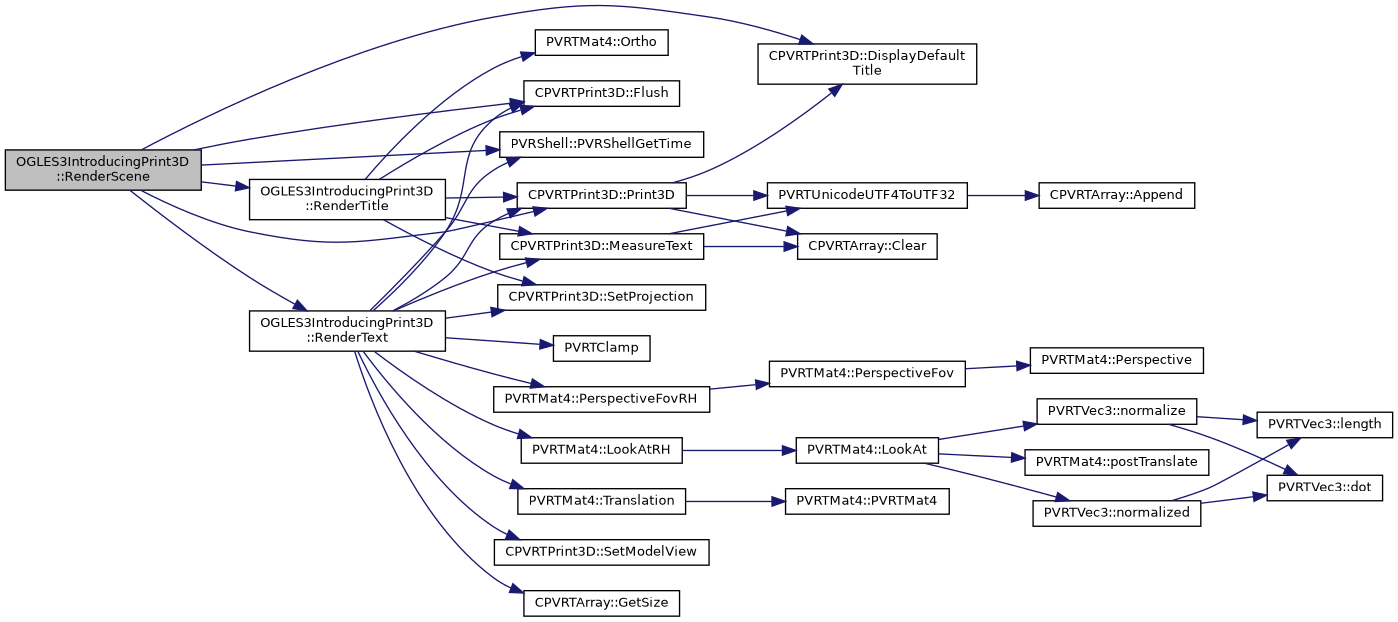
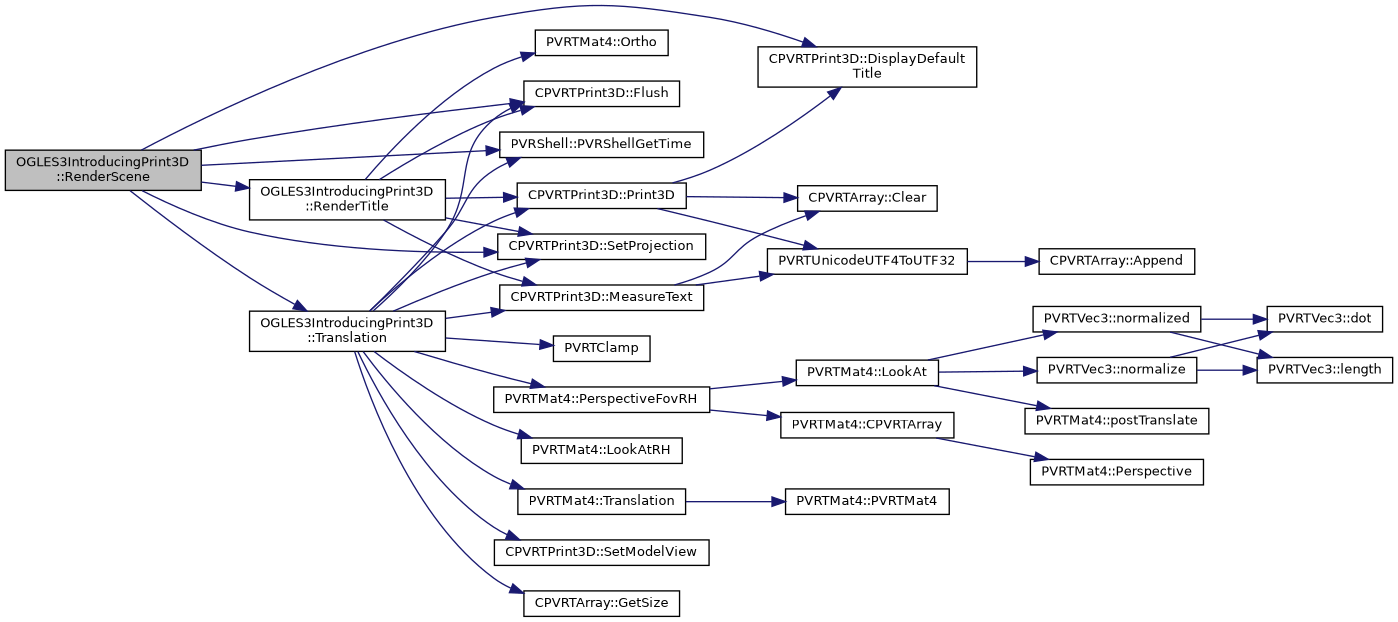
  digraph {
    rankdir=LR
    node [color=black fillcolor=white fontname=Helvetica fontsize=10 shape=record style=filled]
    edge [color=midnightblue fontname=Helvetica fontsize=10 labelfontname=Helvetica labelfontsize=10 style=solid]
    n1 [fillcolor=grey75 fontcolor=black height=0.2 label="OGLES3IntroducingPrint3D\l::RenderScene" width=0.4]
    n2 [height=0.2 label="PVRShell::PVRShellGetTime" width=0.4]
    n3 [height=0.2 label="OGLES3IntroducingPrint3D\l::RenderTitle" width=0.4]
    n4 [height=0.2 label="CPVRTPrint3D::Print3D" width=0.4]
    n5 [height=0.2 label="CPVRTPrint3D::Flush" width=0.4]
-   n6 [height=0.2 label="OGLES3IntroducingPrint3D\l::RenderText" width=0.4]
+   n6 [height=0.2 label="OGLES3IntroducingPrint3D\l::Translation" width=0.4]
    n7 [height=0.2 label="CPVRTPrint3D::DisplayDefault\lTitle" width=0.4]
    n8 [height=0.2 label="PVRTMat4::Ortho" width=0.4]
    n9 [height=0.2 label="CPVRTPrint3D::SetProjection" width=0.4]
    n10 [height=0.2 label="CPVRTPrint3D::MeasureText" width=0.4]
    n11 [height=0.2 label="CPVRTArray::Clear" width=0.4]
    n12 [height=0.2 label=PVRTUnicodeUTF4ToUTF32 width=0.4]
    n13 [height=0.2 label="PVRTMat4::PerspectiveFovRH" width=0.4]
    n14 [height=0.2 label="PVRTMat4::LookAtRH" width=0.4]
    n15 [height=0.2 label="PVRTMat4::Translation" width=0.4]
    n16 [height=0.2 label="CPVRTPrint3D::SetModelView" width=0.4]
    n17 [height=0.2 label="CPVRTArray::GetSize" width=0.4]
    n18 [height=0.2 label=PVRTClamp width=0.4]
    n19 [height=0.2 label="CPVRTArray::Append" width=0.4]
-   n20 [height=0.2 label="PVRTMat4::PerspectiveFov" width=0.4]
+   n20 [height=0.2 label="PVRTMat4::CPVRTArray" width=0.4]
    n21 [height=0.2 label="PVRTMat4::LookAt" width=0.4]
    n22 [height=0.2 label="PVRTMat4::PVRTMat4" width=0.4]
    n23 [height=0.2 label="PVRTMat4::Perspective" width=0.4]
    n24 [height=0.2 label="PVRTVec3::normalize" width=0.4]
    n25 [height=0.2 label="PVRTVec3::normalized" width=0.4]
    n26 [height=0.2 label="PVRTMat4::postTranslate" width=0.4]
    n27 [height=0.2 label="PVRTVec3::dot" width=0.4]
    n28 [height=0.2 label="PVRTVec3::length" width=0.4]
    n1 -> n2
    n1 -> n3
-   n1 -> n4
+   n1 -> n9
    n1 -> n5
    n1 -> n6
    n1 -> n7
    n3 -> n4
    n3 -> n5
    n3 -> n8
    n3 -> n9
    n3 -> n10
    n4 -> n7
    n4 -> n11
    n4 -> n12
    n6 -> n2
    n6 -> n4
    n6 -> n5
    n6 -> n9
    n6 -> n10
    n6 -> n13
    n6 -> n14
    n6 -> n15
    n6 -> n16
    n6 -> n17
    n6 -> n18
    n10 -> n11
    n10 -> n12
    n12 -> n19
    n13 -> n20
-   n14 -> n21
+   n13 -> n21
    n15 -> n22
    n20 -> n23
    n21 -> n24
    n21 -> n25
    n21 -> n26
    n24 -> n27
    n24 -> n28
    n25 -> n27
    n25 -> n28
  }
